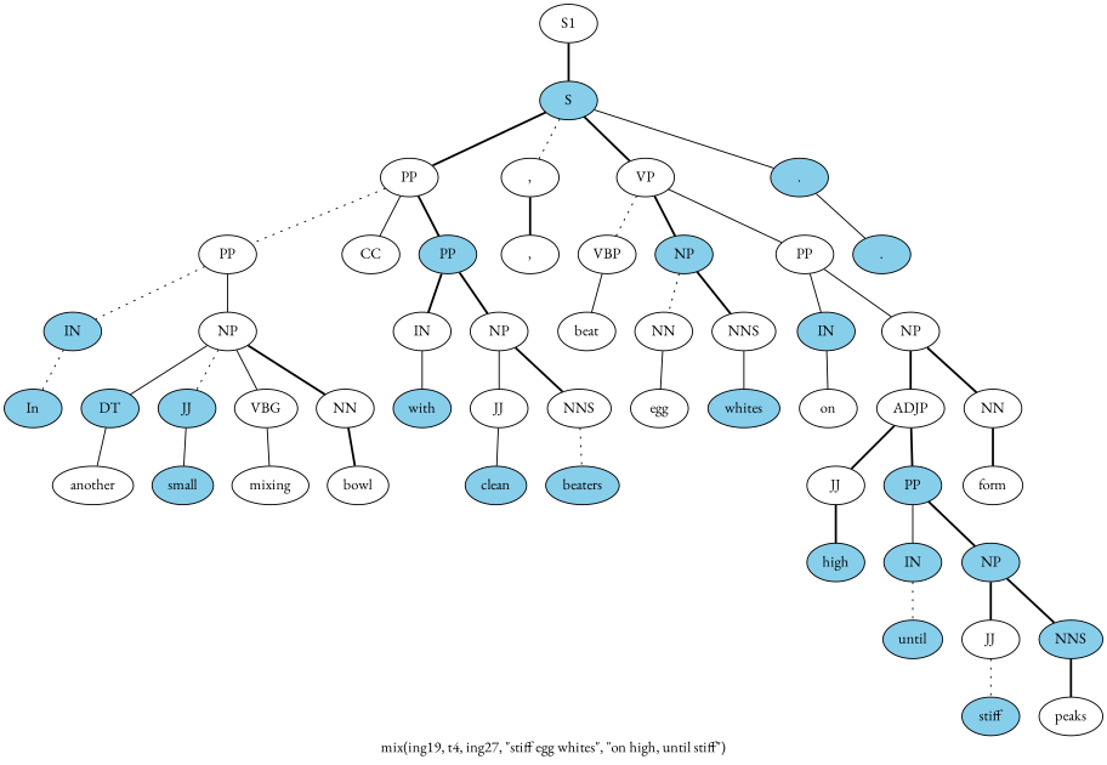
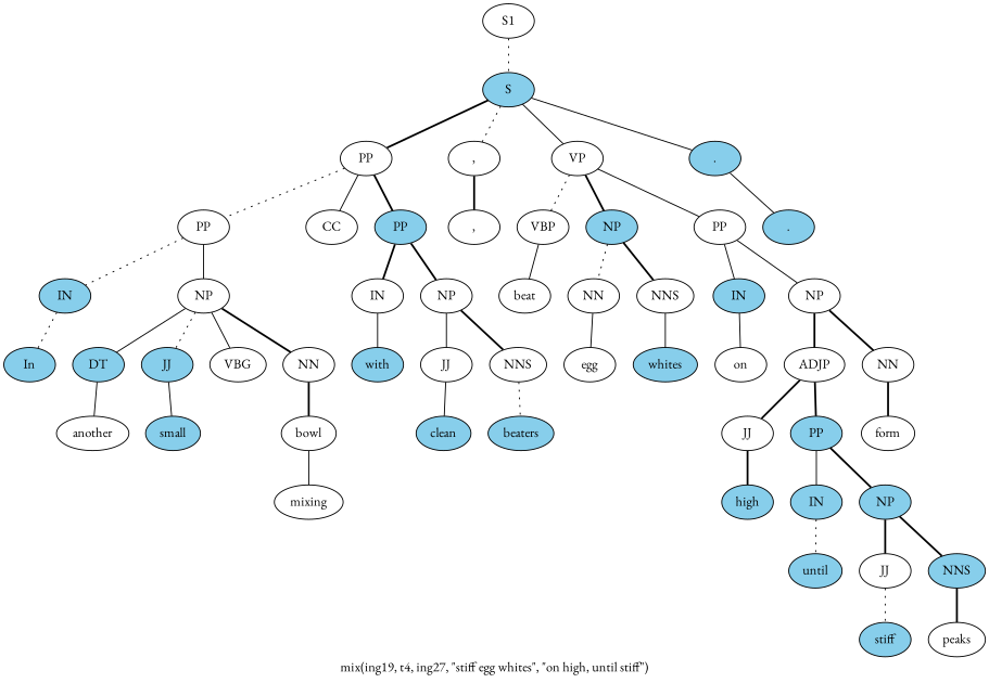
  graph {
    fontname="EB Garamond"
    label="mix(ing19, t4, ing27, \"stiff egg whites\", \"on high, until stiff\")"
    node [fillcolor=white fontname="EB Garamond" style=filled]
    edge [fontname="EB Garamond" style=bold]
    n1 [label=S1]
    n2 [fillcolor=skyblue label=S]
    n3 [label=PP]
    n4 [label=","]
    n5 [label=VP]
    n6 [fillcolor=skyblue label="."]
    n7 [label=PP]
    n8 [label=CC]
    n9 [fillcolor=skyblue label=PP]
    n10 [label=","]
    n11 [label=VBP]
    n12 [fillcolor=skyblue label=NP]
    n13 [label=PP]
    n14 [fillcolor=skyblue label="."]
    n15 [fillcolor=skyblue label=IN]
    n16 [label=NP]
    n17 [label=IN]
    n18 [label=NP]
    n19 [fillcolor=skyblue label=In]
    n20 [fillcolor=skyblue label=DT]
    n21 [fillcolor=skyblue label=JJ]
    n22 [label=VBG]
    n23 [label=NN]
    n24 [label=another]
    n25 [fillcolor=skyblue label=small]
    n26 [label=mixing]
    n27 [label=bowl]
    n28 [fillcolor=skyblue label=with]
    n29 [label=JJ]
    n30 [label=NNS]
    n31 [fillcolor=skyblue label=clean]
    n32 [fillcolor=skyblue label=beaters]
    n33 [label=beat]
    n34 [label=NN]
    n35 [label=NNS]
    n36 [fillcolor=skyblue label=IN]
    n37 [label=NP]
    n38 [label=egg]
    n39 [fillcolor=skyblue label=whites]
    n40 [label=on]
    n41 [label=ADJP]
    n42 [label=NN]
    n43 [label=JJ]
    n44 [fillcolor=skyblue label=PP]
    n45 [label=form]
    n46 [fillcolor=skyblue label=high]
    n47 [fillcolor=skyblue label=IN]
    n48 [fillcolor=skyblue label=NP]
    n49 [fillcolor=skyblue label=until]
    n50 [label=JJ]
    n51 [fillcolor=skyblue label=NNS]
    n52 [fillcolor=skyblue label=stiff]
    n53 [label=peaks]
-   n1 -- n2
+   n1 -- n2 [style=dotted]
    n2 -- n3
    n2 -- n4 [style=dotted]
-   n2 -- n5
+   n2 -- n5 [style=solid]
    n2 -- n6 [style=solid]
    n3 -- n7 [style=dotted]
    n3 -- n8 [style=solid]
    n3 -- n9
    n4 -- n10
    n5 -- n11 [style=dotted]
    n5 -- n12
    n5 -- n13 [style=solid]
    n6 -- n14 [style=solid]
    n7 -- n15 [style=dotted]
    n7 -- n16 [style=solid]
    n9 -- n17
    n9 -- n18
    n11 -- n33 [style=solid]
    n12 -- n34 [style=dotted]
    n12 -- n35
    n13 -- n36 [style=solid]
    n13 -- n37 [style=solid]
    n15 -- n19 [style=dotted]
    n16 -- n20 [style=solid]
    n16 -- n21 [style=dotted]
    n16 -- n22 [style=solid]
    n16 -- n23
    n17 -- n28 [style=solid]
    n18 -- n29 [style=solid]
    n18 -- n30
    n20 -- n24 [style=solid]
    n21 -- n25 [style=solid]
-   n22 -- n26 [style=solid]
+   n27 -- n26 [style=solid]
    n23 -- n27
    n29 -- n31 [style=solid]
    n30 -- n32 [style=dotted]
    n34 -- n38 [style=solid]
    n35 -- n39 [style=solid]
    n36 -- n40 [style=solid]
    n37 -- n41
    n37 -- n42
    n41 -- n43
    n41 -- n44
    n42 -- n45
    n43 -- n46
    n44 -- n47 [style=solid]
    n44 -- n48
    n47 -- n49 [style=dotted]
    n48 -- n50
    n48 -- n51
    n50 -- n52 [style=dotted]
    n51 -- n53
  }
